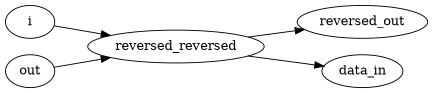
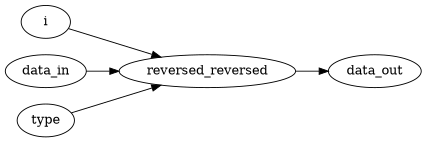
  strict digraph {
    rankdir=LR
    node [complexity=28]
    i [importance=2.37837716072 rank=0.0849420414543]
    n2 [complexity=3 importance=0.567567242859 label=reversed_reversed rank=0.189189080953]
-   data_out [complexity=0 importance=0.297296378454 rank=0.0 label=reversed_out]
+   data_out [complexity=0 importance=0.297296378454 rank=0.0]
    data_in [complexity=31 importance=1.81080991786 rank=0.0584132231568]
-   type [importance=2.94594440358 rank=0.105212300128 label=out]
+   type [importance=2.94594440358 rank=0.105212300128]
    i -> n2
    n2 -> data_out
-   n2 -> data_in
+   data_in -> n2
    type -> n2
  }
